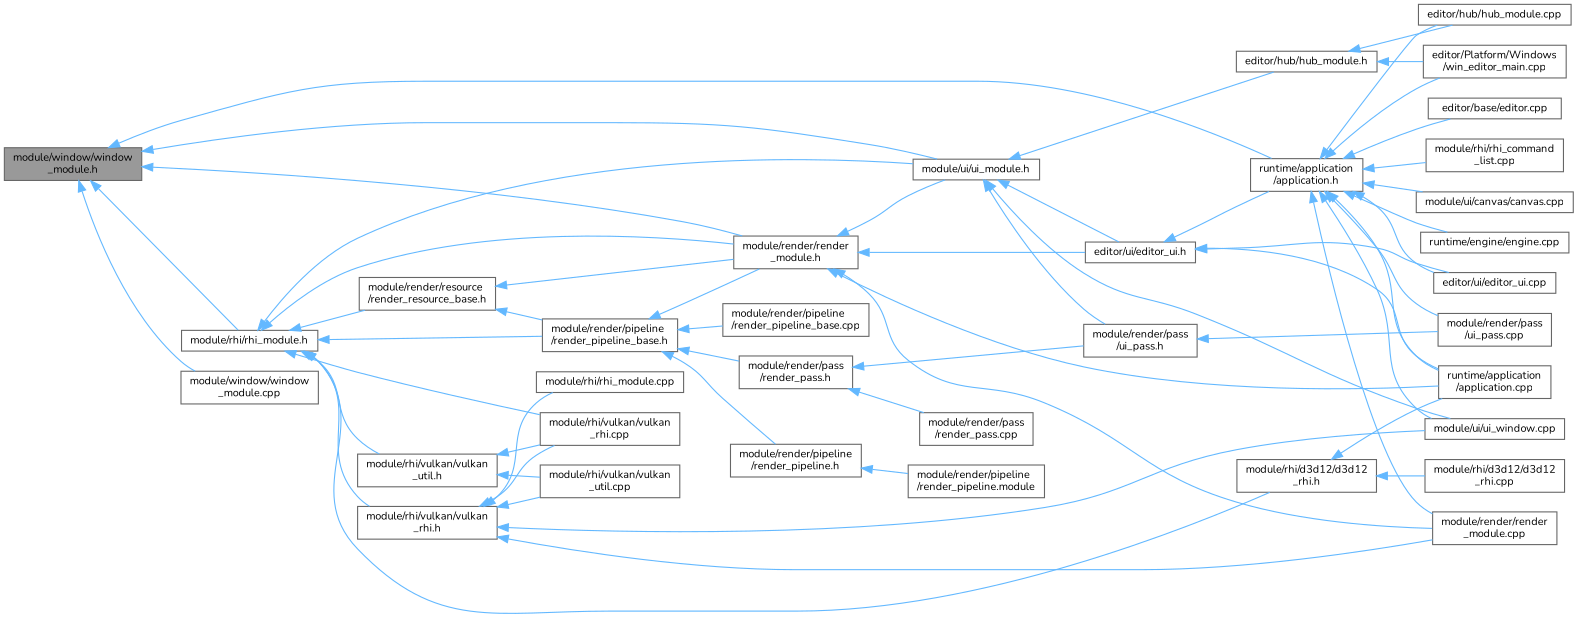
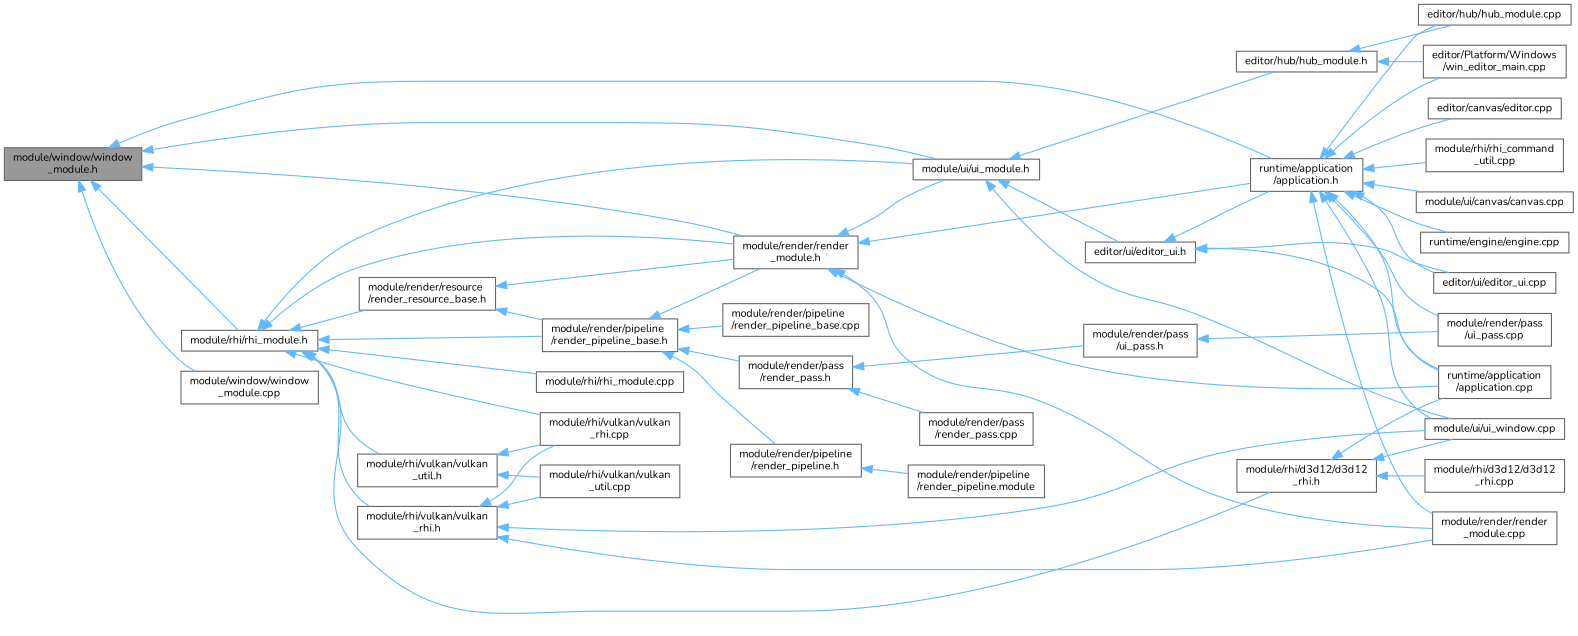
  digraph {
    fontname=Nunito
    rankdir=LR
    node [color=grey40 fillcolor=white fontname=Nunito fontsize=10 shape=box style=filled]
    edge [color=steelblue1 dir=back fontname=Nunito fontsize=10 labelfontname=Helvetica labelfontsize=10 style=solid]
    n1 [color=gray40 fillcolor=grey60 fontcolor=black height=0.2 label="module/window/window\l_module.h" width=0.4]
    n2 [height=0.2 label="module/render/render\l_module.h" width=0.4]
    n3 [height=0.2 label="module/ui/ui_module.h" width=0.4]
    n4 [height=0.2 label="runtime/application\l/application.h" width=0.4]
    n5 [height=0.2 label="module/rhi/rhi_module.h" width=0.4]
    n6 [height=0.2 label="module/window/window\l_module.cpp" width=0.4]
    n7 [height=0.2 label="module/render/render\l_module.cpp" width=0.4]
    n8 [height=0.2 label="runtime/application\l/application.cpp" width=0.4]
    n9 [height=0.2 label="editor/hub/hub_module.h" width=0.4]
    n10 [height=0.2 label="editor/ui/editor_ui.h" width=0.4]
    n11 [height=0.2 label="module/render/pass\l/ui_pass.h" width=0.4]
    n12 [height=0.2 label="module/ui/ui_window.cpp" width=0.4]
    n13 [height=0.2 label="editor/Platform/Windows\l/win_editor_main.cpp" width=0.4]
    n14 [height=0.2 label="editor/hub/hub_module.cpp" width=0.4]
    n15 [height=0.2 label="editor/ui/editor_ui.cpp" width=0.4]
    n16 [height=0.2 label="module/render/pass\l/ui_pass.cpp" width=0.4]
-   n17 [height=0.2 label="editor/base/editor.cpp" width=0.4]
-   n18 [height=0.2 label="module/rhi/rhi_command\l_list.cpp" width=0.4]
+   n17 [height=0.2 label="editor/canvas/editor.cpp" width=0.4]
+   n18 [height=0.2 label="module/rhi/rhi_command\l_util.cpp" width=0.4]
    n19 [height=0.2 label="module/ui/canvas/canvas.cpp" width=0.4]
    n20 [height=0.2 label="runtime/engine/engine.cpp" width=0.4]
    n21 [height=0.2 label="module/render/pipeline\l/render_pipeline_base.h" width=0.4]
    n22 [height=0.2 label="module/render/resource\l/render_resource_base.h" width=0.4]
    n23 [height=0.2 label="module/rhi/d3d12/d3d12\l_rhi.h" width=0.4]
    n24 [height=0.2 label="module/rhi/rhi_module.cpp" width=0.4]
    n25 [height=0.2 label="module/rhi/vulkan/vulkan\l_rhi.cpp" width=0.4]
    n26 [height=0.2 label="module/rhi/vulkan/vulkan\l_rhi.h" width=0.4]
    n27 [height=0.2 label="module/rhi/vulkan/vulkan\l_util.h" width=0.4]
    n28 [height=0.2 label="module/render/pass\l/render_pass.h" width=0.4]
    n29 [height=0.2 label="module/render/pipeline\l/render_pipeline.h" width=0.4]
    n30 [height=0.2 label="module/render/pipeline\l/render_pipeline_base.cpp" width=0.4]
    n31 [height=0.2 label="module/rhi/d3d12/d3d12\l_rhi.cpp" width=0.4]
    n32 [height=0.2 label="module/rhi/vulkan/vulkan\l_util.cpp" width=0.4]
    n33 [height=0.2 label="module/render/pass\l/render_pass.cpp" width=0.4]
    n34 [height=0.2 label="module/render/pipeline\l/render_pipeline.module" width=0.4]
    n1 -> n2
    n1 -> n3
    n1 -> n4
    n1 -> n5
    n1 -> n6
    n2 -> n3
-   n2 -> n10
+   n2 -> n4
    n2 -> n7
    n2 -> n8
    n3 -> n9
    n3 -> n10
-   n3 -> n11
    n3 -> n12
    n4 -> n7
    n4 -> n8
    n4 -> n12
    n4 -> n13
    n4 -> n14
    n4 -> n15
    n4 -> n16
    n4 -> n17
    n4 -> n18
    n4 -> n19
    n4 -> n20
    n5 -> n2
    n5 -> n3
    n5 -> n21
    n5 -> n22
    n5 -> n23
-   n26 -> n24
+   n5 -> n24
    n5 -> n25
    n5 -> n26
    n5 -> n27
    n9 -> n13
    n9 -> n14
    n10 -> n4
    n10 -> n8
    n10 -> n15
    n11 -> n16
    n21 -> n2
    n21 -> n28
    n21 -> n29
    n21 -> n30
    n22 -> n2
    n22 -> n21
    n23 -> n8
+   n23 -> n12
    n23 -> n31
    n26 -> n7
    n26 -> n12
    n26 -> n25
    n26 -> n32
    n27 -> n25
    n27 -> n32
    n28 -> n11
    n28 -> n33
    n29 -> n34
  }
